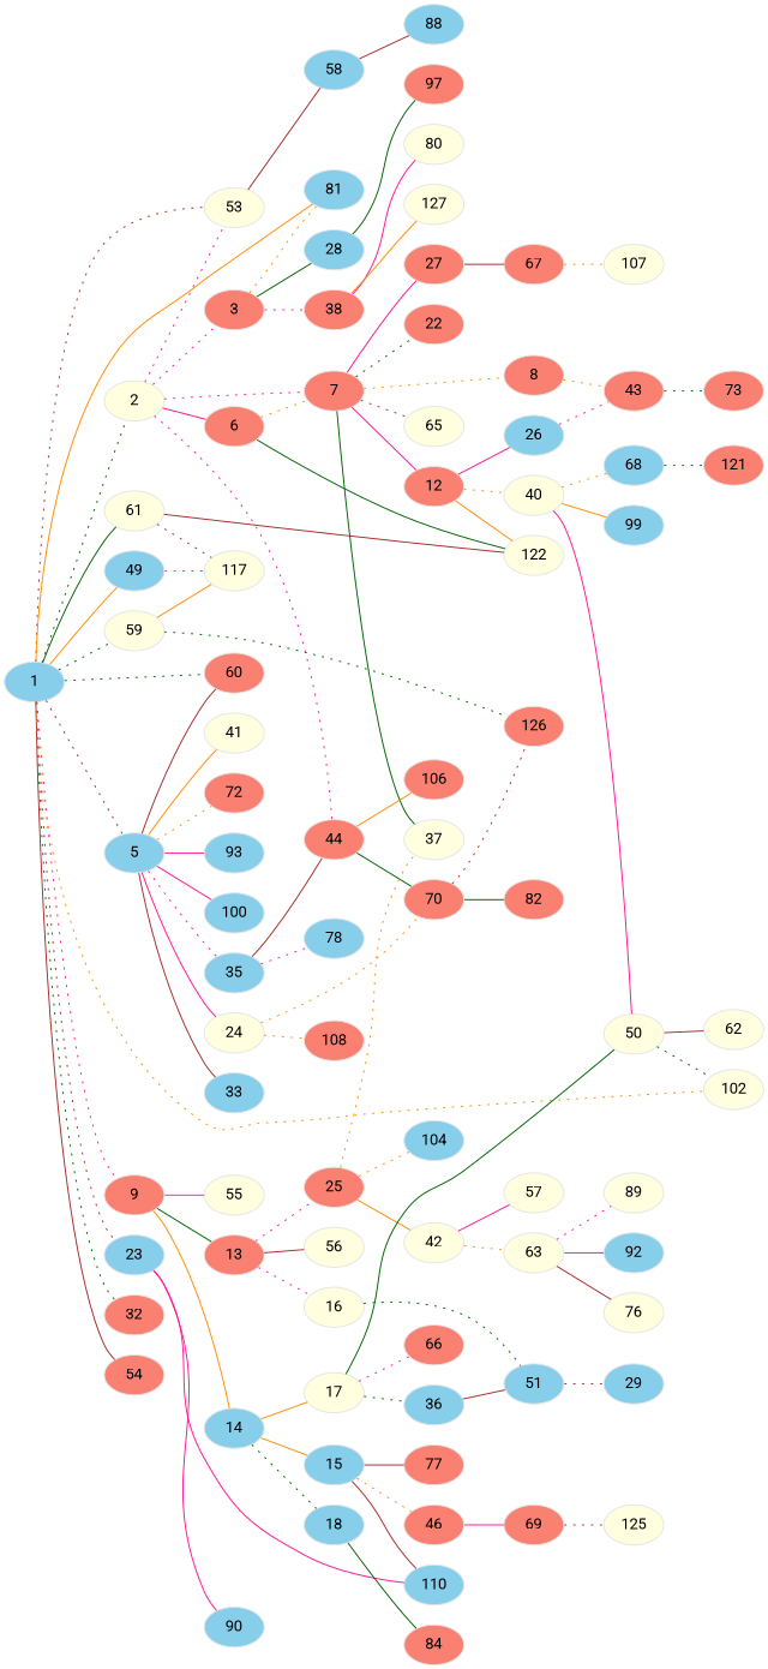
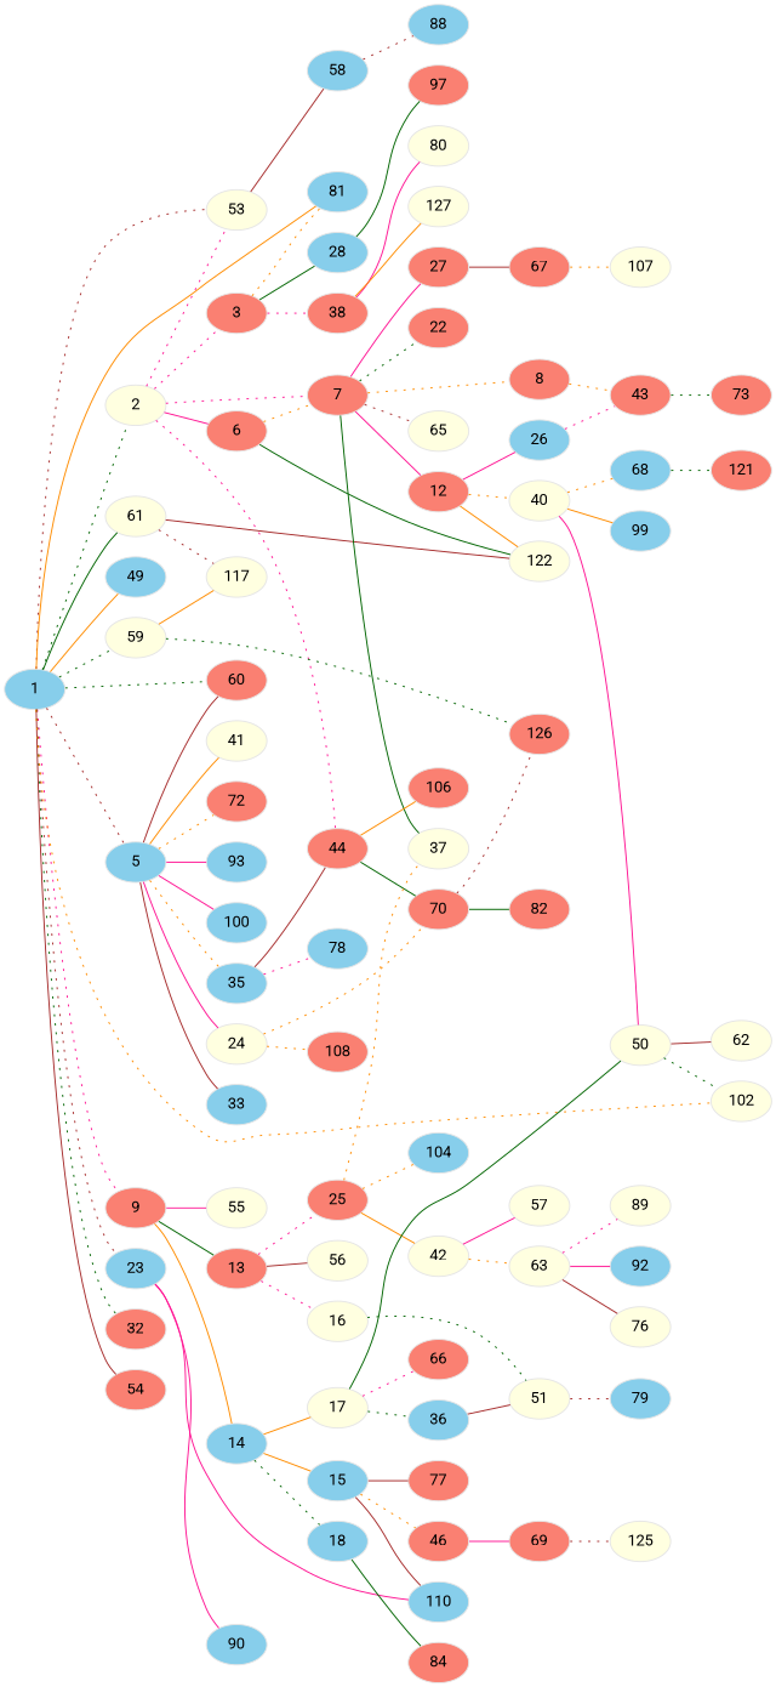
  graph {
    fontname=Roboto
    rankdir=LR
    node [color=gray90 fillcolor=salmon fontname=Roboto style=filled]
    edge [color=deeppink fontname=Roboto style=dotted]
    1 [fillcolor=skyblue super="+4"]
    2 [fillcolor=lightyellow super="+31"]
    5 [fillcolor=skyblue super="+11"]
    9
    23 [fillcolor=skyblue]
    32
    49 [fillcolor=skyblue super="+52"]
    53 [fillcolor=lightyellow super="+120"]
    54
    59 [fillcolor=lightyellow super="+105"]
    61 [fillcolor=lightyellow super="+111"]
    81 [fillcolor=skyblue super="+116"]
    102 [fillcolor=lightyellow]
    60 [super="+83"]
    3 [super="+39"]
    6 [super="+29"]
    7 [super="+101"]
    44 [super="+87"]
    24 [fillcolor=lightyellow super="+48"]
    33 [fillcolor=skyblue super="+124"]
    35 [fillcolor=skyblue super="+96"]
    41 [fillcolor=lightyellow]
    72
    93 [fillcolor=skyblue]
    100 [fillcolor=skyblue]
    13 [super="+109"]
    14 [fillcolor=skyblue super="+19"]
    55 [fillcolor=lightyellow super="+91"]
    110 [fillcolor=skyblue super="+114"]
    90 [fillcolor=skyblue]
    117 [fillcolor=lightyellow]
    58 [fillcolor=skyblue]
    126
    122 [fillcolor=lightyellow]
    28 [fillcolor=skyblue]
    38 [super="+94"]
    8 [super="+10"]
    12 [super="+64"]
    22
    27
    37 [fillcolor=lightyellow super="+103"]
    65 [fillcolor=lightyellow super="+113"]
    70
    106
    97
    80 [fillcolor=lightyellow]
    127 [fillcolor=lightyellow]
    108 [super="+115"]
    78 [fillcolor=skyblue super="+98"]
    43 [super="+86"]
    26 [fillcolor=skyblue super="+45"]
    40 [fillcolor=lightyellow super="+95"]
    67 [super="+74"]
    73
    16 [fillcolor=lightyellow]
    25 [super="+34"]
    56 [fillcolor=lightyellow]
    15 [fillcolor=skyblue super="+21"]
    17 [fillcolor=lightyellow super="+47"]
    18 [fillcolor=skyblue super="+30"]
    50 [fillcolor=lightyellow]
    68 [fillcolor=skyblue super="+75"]
    99 [fillcolor=skyblue]
-   51 [fillcolor=skyblue super="+119"]
+   51 [fillcolor=lightyellow super="+119"]
    42 [fillcolor=lightyellow super="+118"]
    104 [fillcolor=skyblue]
    46
    77
    36 [fillcolor=skyblue]
    66
    84 [super="+112"]
    69 [super="+85"]
-   79 [fillcolor=skyblue label=29]
+   79 [fillcolor=skyblue]
    62 [fillcolor=lightyellow]
    82
    57 [fillcolor=lightyellow]
    63 [fillcolor=lightyellow super="+71"]
    107 [fillcolor=lightyellow]
    121
    76 [fillcolor=lightyellow]
    89 [fillcolor=lightyellow super="+123"]
    92 [fillcolor=skyblue]
    125 [fillcolor=lightyellow]
    88 [fillcolor=skyblue]
    1 -- 2 [color=darkgreen]
    1 -- 5 [color=brown]
    1 -- 9
    1 -- 23 [color=brown]
    1 -- 32 [color=darkgreen]
    1 -- 49 [color=darkorange style=solid]
    1 -- 53 [color=brown]
    1 -- 54 [color=brown style=solid]
    1 -- 59 [color=darkgreen]
    1 -- 61 [color=darkgreen style=solid]
    1 -- 81 [color=darkorange style=solid]
    1 -- 102 [color=darkorange]
    1 -- 60 [color=darkgreen]
    2 -- 53
    2 -- 3
    2 -- 6 [style=solid]
    2 -- 7
    2 -- 44
    5 -- 60 [color=brown style=solid]
    5 -- 24 [style=solid]
    5 -- 33 [color=brown style=solid]
-   5 -- 35
+   5 -- 35 [color=darkorange]
    5 -- 41 [color=darkorange style=solid]
    5 -- 72 [color=darkorange]
    5 -- 93 [style=solid]
    5 -- 100 [style=solid]
    9 -- 13 [color=darkgreen style=solid]
    9 -- 14 [color=darkorange style=solid]
    9 -- 55 [style=solid]
    23 -- 110 [style=solid]
    23 -- 90 [style=solid]
-   49 -- 117
    53 -- 58 [color=brown style=solid]
    59 -- 117 [color=darkorange style=solid]
    59 -- 126 [color=darkgreen]
    61 -- 117 [color=brown]
    61 -- 122 [color=brown style=solid]
    3 -- 81 [color=darkorange]
    3 -- 28 [color=darkgreen style=solid]
    3 -- 38
    6 -- 7 [color=darkorange]
    6 -- 122 [color=darkgreen style=solid]
    7 -- 8 [color=darkorange]
    7 -- 12 [style=solid]
    7 -- 22 [color=darkgreen]
    7 -- 27 [style=solid]
    7 -- 37 [color=darkgreen style=solid]
    7 -- 65 [color=brown]
    44 -- 70 [color=darkgreen style=solid]
    44 -- 106 [color=darkorange style=solid]
    24 -- 70 [color=darkorange]
    24 -- 108 [color=darkorange]
    35 -- 44 [color=brown style=solid]
    35 -- 78
    13 -- 16
    13 -- 25
    13 -- 56 [color=brown style=solid]
    14 -- 15 [color=darkorange style=solid]
    14 -- 17 [color=darkorange style=solid]
    14 -- 18 [color=darkgreen]
-   58 -- 88 [color=brown style=solid]
+   58 -- 88 [color=brown]
    28 -- 97 [color=darkgreen style=solid]
    38 -- 80 [style=solid]
    38 -- 127 [color=darkorange style=solid]
    8 -- 43 [color=darkorange]
    12 -- 122 [color=darkorange style=solid]
    12 -- 26 [style=solid]
    12 -- 40 [color=darkorange]
    27 -- 67 [color=brown style=solid]
    70 -- 126 [color=brown]
    70 -- 82 [color=darkgreen style=solid]
    43 -- 73 [color=darkgreen]
    26 -- 43
    40 -- 50 [style=solid]
    40 -- 68 [color=darkorange]
    40 -- 99 [color=darkorange style=solid]
    67 -- 107 [color=darkorange]
    16 -- 51 [color=darkgreen]
    25 -- 37 [color=darkorange]
    25 -- 42 [color=darkorange style=solid weight=2]
    25 -- 104 [color=darkorange]
    15 -- 110 [color=brown style=solid]
    15 -- 46 [color=darkorange]
    15 -- 77 [color=brown style=solid]
    17 -- 50 [color=darkgreen style=solid]
    17 -- 36 [color=darkgreen]
    17 -- 66
    18 -- 84 [color=darkgreen style=solid]
    50 -- 102 [color=darkgreen]
    50 -- 62 [color=brown style=solid]
    68 -- 121 [color=darkgreen]
    51 -- 79 [color=brown]
    42 -- 57 [style=solid]
    42 -- 63 [color=darkorange]
    46 -- 69 [style=solid]
    36 -- 51 [color=brown style=solid]
    69 -- 125 [color=brown]
    63 -- 76 [color=brown style=solid]
    63 -- 89
    63 -- 92 [style=solid]
  }
